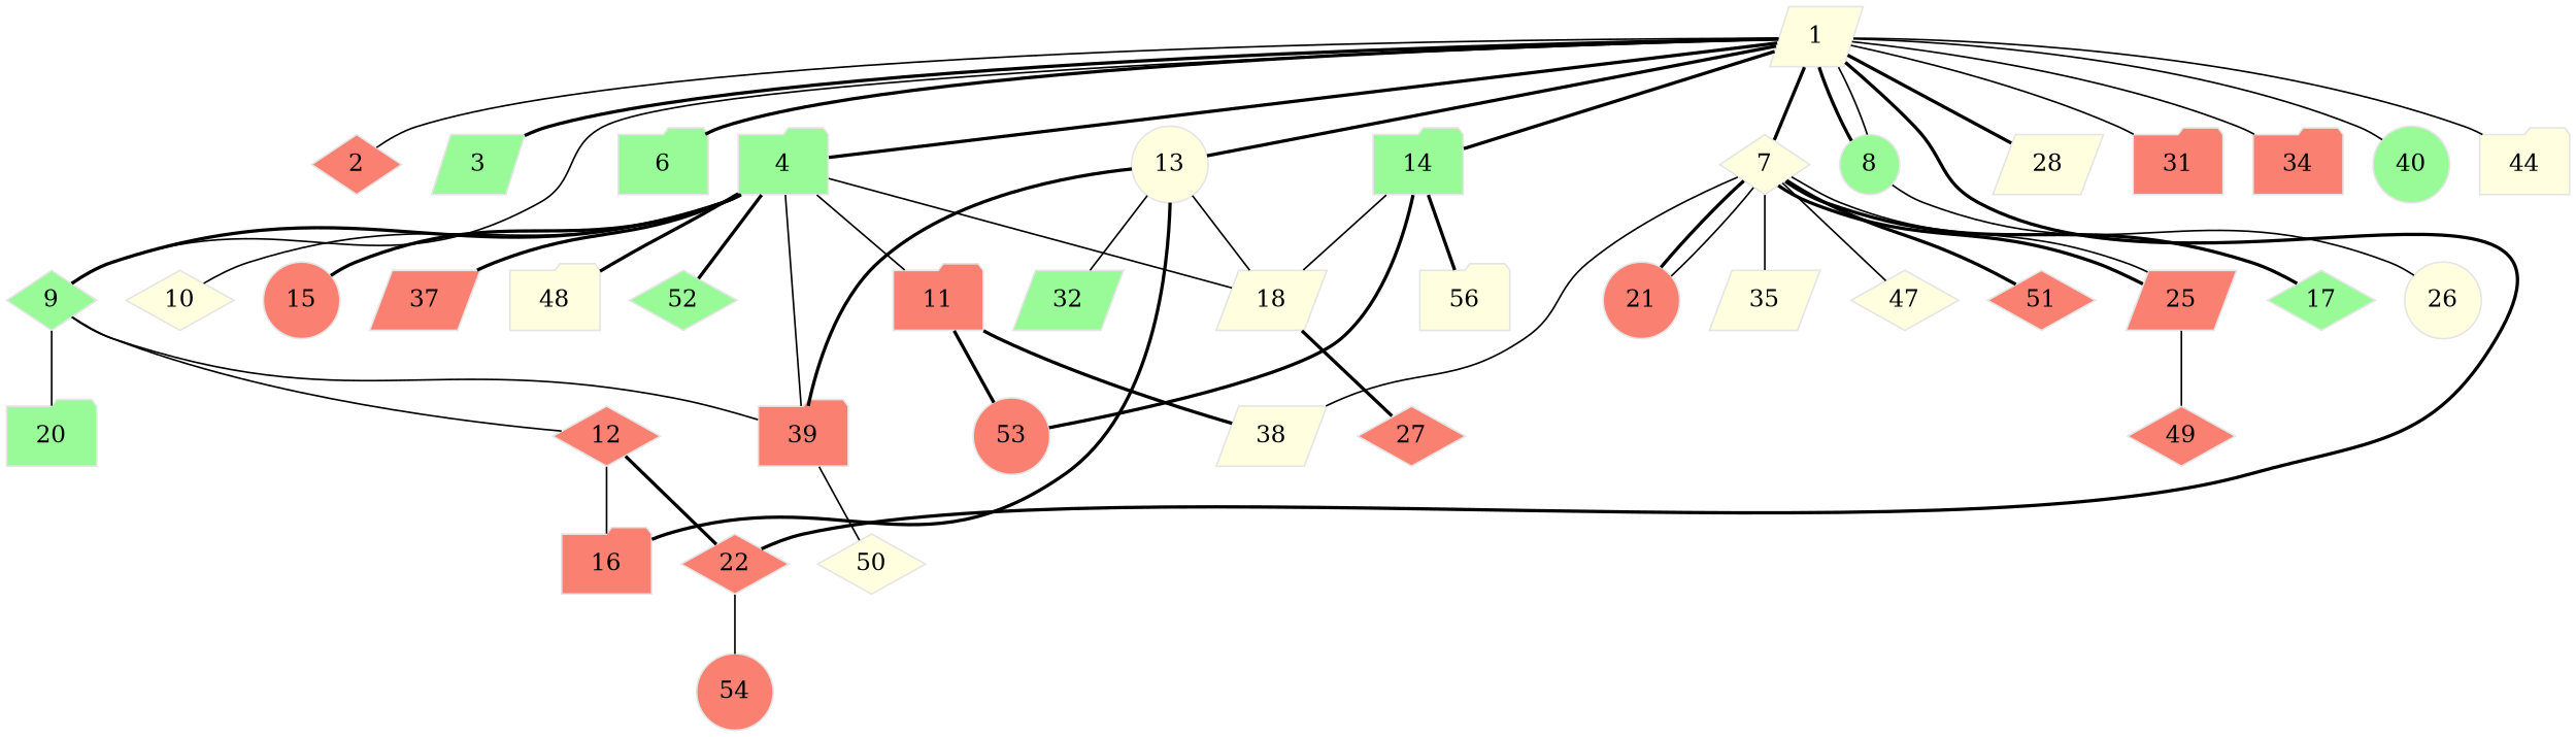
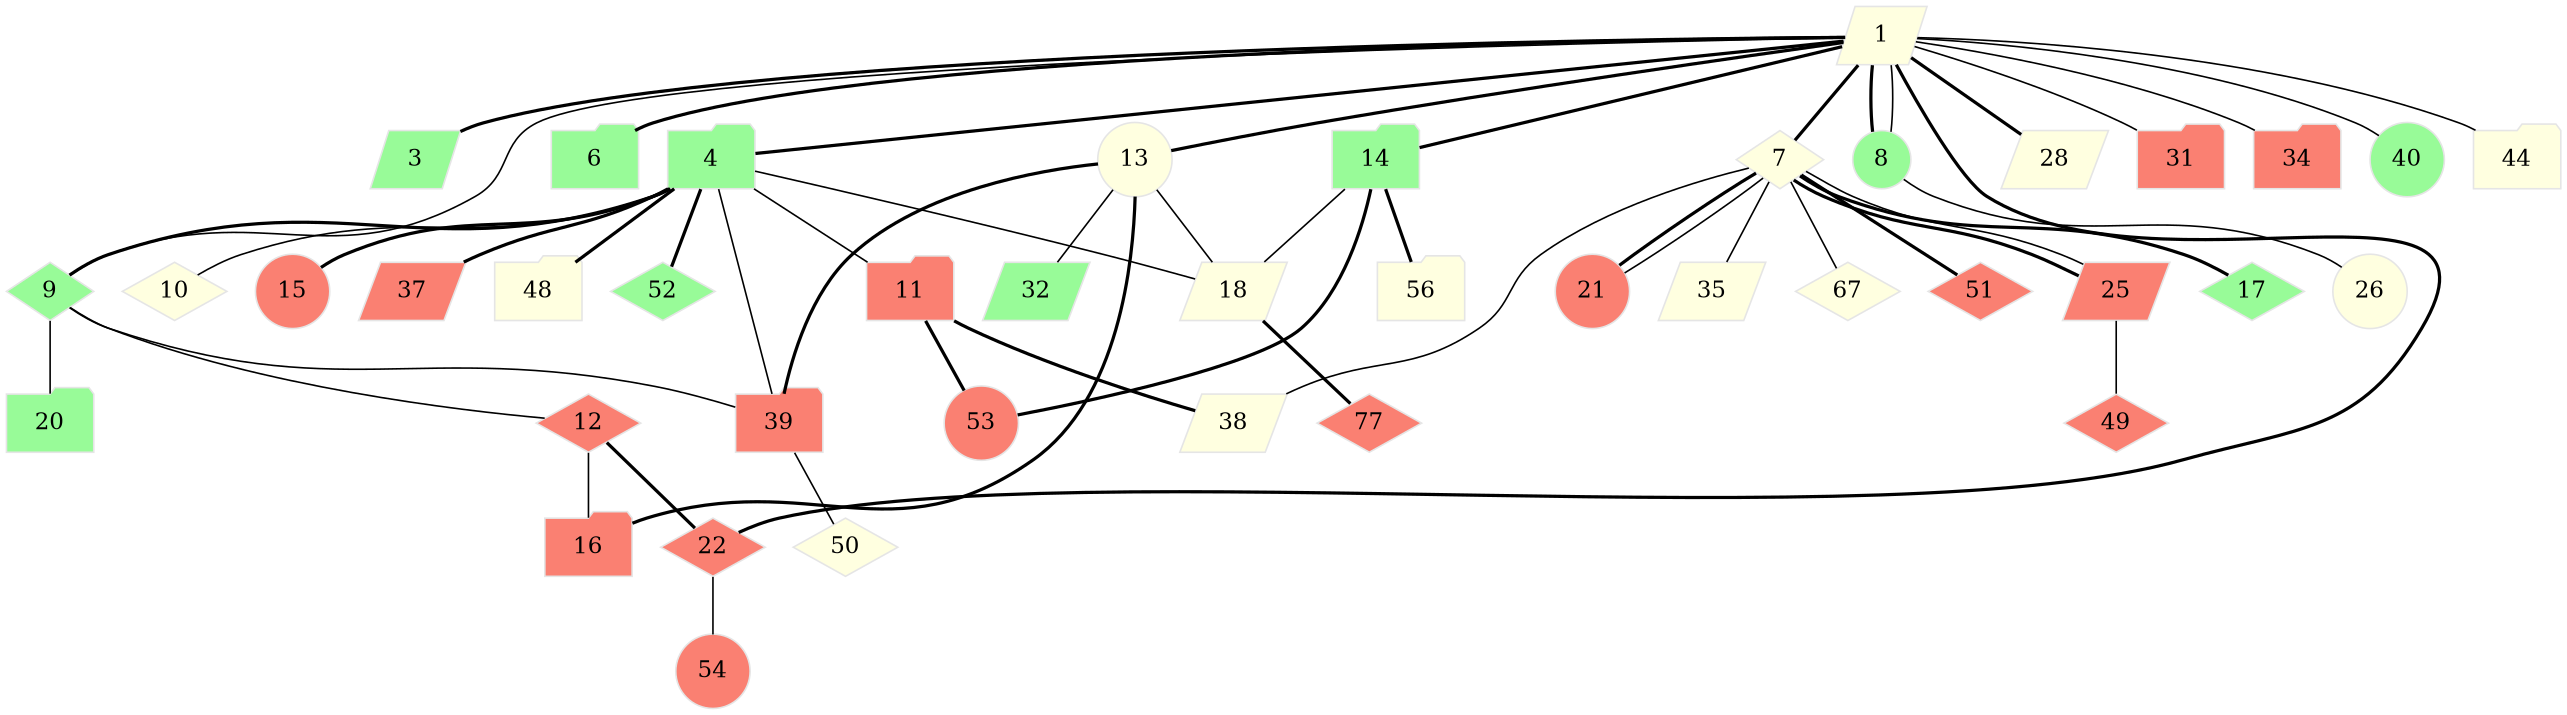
  graph {
    node [color=gray90 fillcolor=salmon shape=diamond style=filled]
    edge [style=solid]
    1 [fillcolor=lightyellow shape=parallelogram super="+36"]
-   2
    3 [fillcolor=palegreen shape=parallelogram]
    4 [fillcolor=palegreen shape=folder super="+5"]
    6 [fillcolor=palegreen shape=folder]
    7 [fillcolor=lightyellow super="+19"]
    8 [fillcolor=palegreen shape=circle]
    9 [fillcolor=palegreen super="+46"]
    13 [fillcolor=lightyellow shape=circle super="+29"]
    14 [fillcolor=palegreen shape=folder super="+33"]
    22 [super="+45"]
    28 [fillcolor=lightyellow shape=parallelogram]
    31 [shape=folder]
    34 [shape=folder]
    40 [fillcolor=palegreen shape=circle]
    44 [fillcolor=lightyellow shape=folder]
    10 [fillcolor=lightyellow]
    11 [shape=folder super="+23"]
    15 [shape=circle super="+30"]
    18 [fillcolor=lightyellow shape=parallelogram super="+24"]
    37 [shape=parallelogram]
    39 [shape=folder super="+42"]
    48 [fillcolor=lightyellow shape=folder]
    52 [fillcolor=palegreen]
    17 [fillcolor=palegreen]
    21 [shape=circle]
    25 [shape=parallelogram]
    35 [fillcolor=lightyellow shape=parallelogram]
    38 [fillcolor=lightyellow shape=parallelogram]
-   47 [fillcolor=lightyellow]
+   47 [fillcolor=lightyellow label=67]
    51
    26 [fillcolor=lightyellow shape=circle super="+41"]
    12
    20 [fillcolor=palegreen shape=folder]
    16 [shape=folder super="+43"]
    32 [fillcolor=palegreen shape=parallelogram]
    53 [shape=circle super="+55"]
    56 [fillcolor=lightyellow shape=folder]
    54 [shape=circle]
-   27
+   27 [label=77]
    50 [fillcolor=lightyellow]
    49
-   1 -- 2
    1 -- 3 [style=bold]
    1 -- 4 [style=bold]
    1 -- 6 [style=bold]
    1 -- 7 [style=bold]
    1 -- 8 [style=bold]
    1 -- 8
    1 -- 9
    1 -- 13 [style=bold]
    1 -- 14 [style=bold]
    1 -- 22 [style=bold]
    1 -- 28 [style=bold]
    1 -- 31
    1 -- 34
    1 -- 40
    1 -- 44
    4 -- 9 [style=bold]
    4 -- 10
    4 -- 11
    4 -- 15 [style=bold]
    4 -- 18
    4 -- 37 [style=bold]
    4 -- 39
    4 -- 48 [style=bold]
    4 -- 52 [style=bold]
    7 -- 17 [style=bold]
    7 -- 21 [style=bold]
    7 -- 21
    7 -- 25 [style=bold]
    7 -- 25
    7 -- 35
    7 -- 38
    7 -- 47
    7 -- 51 [style=bold]
    8 -- 26
    9 -- 39
    9 -- 12
    9 -- 20
    13 -- 18
    13 -- 39 [style=bold]
    13 -- 16 [style=bold]
    13 -- 32
    14 -- 18
    14 -- 53 [style=bold]
    14 -- 56 [style=bold]
    22 -- 54
    11 -- 38 [style=bold]
    11 -- 53 [style=bold]
    18 -- 27 [style=bold]
    39 -- 50
    25 -- 49
    12 -- 22 [style=bold]
    12 -- 16
  }
